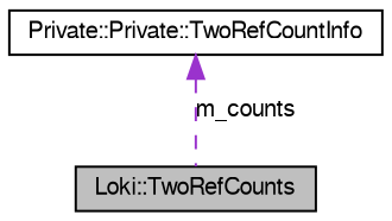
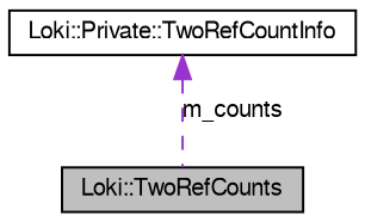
  digraph {
    node [color=black fontname=FreeSans fontsize=10 shape=record]
    n1 [fillcolor=grey75 fontcolor=black height=0.2 label="Loki::TwoRefCounts" style=filled width=0.4]
-   n2 [height=0.2 label="Private::Private::TwoRefCountInfo" width=0.4]
+   n2 [height=0.2 label="Loki::Private::TwoRefCountInfo" width=0.4]
    n2 -> n1 [color=darkorchid3 dir=back fontname=FreeSans fontsize=10 label=m_counts labelfontname=FreeSans labelfontsize=10 style=dashed]
  }
